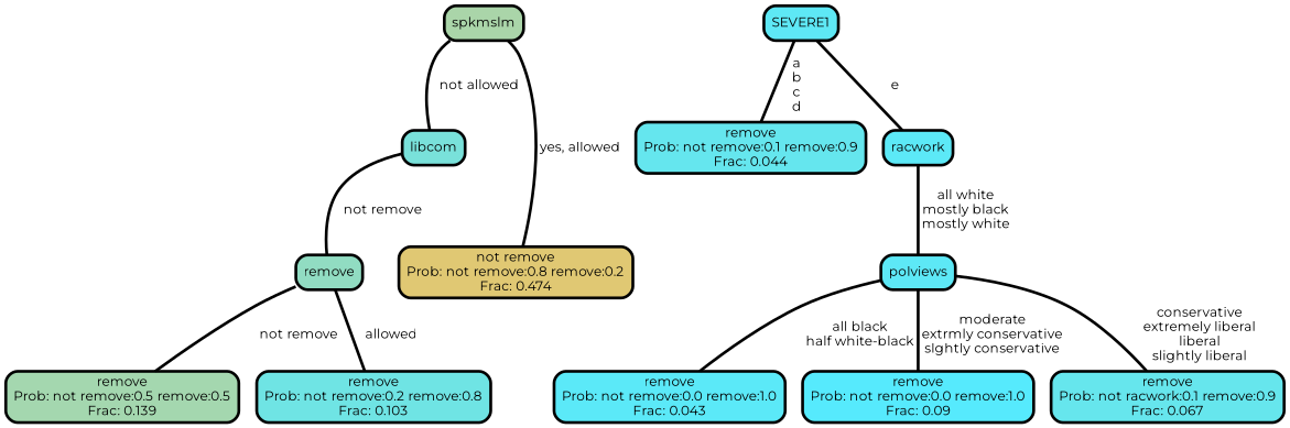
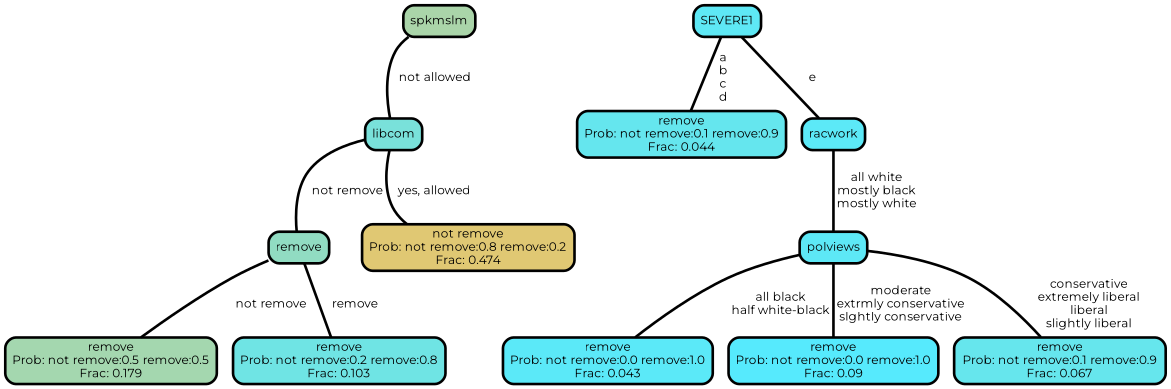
  graph {
    fontname=Montserrat
    ranksep="0 equally"
    splines=straight
    node [color=black fontcolor=black fontname=Montserrat penwidth=3 shape=box style="filled, rounded"]
    edge [color=black fontname=Montserrat penwidth=3]
-   n1 [fillcolor="#a4d7af" label="remove\nProb: not remove:0.5 remove:0.5\nFrac: 0.139"]
+   n1 [fillcolor="#a4d7af" label="remove\nProb: not remove:0.5 remove:0.5\nFrac: 0.179"]
    n2 [fillcolor="#91dcc2" label=remove]
    n3 [fillcolor="#6fe4e4" label="remove\nProb: not remove:0.2 remove:0.8\nFrac: 0.103"]
    n4 [fillcolor="#79e1da" label=libcom]
    n5 [fillcolor="#5ee8f5" label=SEVERE1]
    n6 [fillcolor="#65e6ee" label="remove\nProb: not remove:0.1 remove:0.9\nFrac: 0.044"]
    n7 [fillcolor="#5ce9f7" label=racwork]
    n8 [fillcolor="#5de8f6" label=polviews]
    n9 [fillcolor="#5be9f8" label="remove\nProb: not remove:0.0 remove:1.0\nFrac: 0.043"]
    n10 [fillcolor="#56eafd" label="remove\nProb: not remove:0.0 remove:1.0\nFrac: 0.09"]
-   n11 [fillcolor="#66e6ed" label="remove\nProb: not racwork:0.1 remove:0.9\nFrac: 0.067"]
+   n11 [fillcolor="#66e6ed" label="remove\nProb: not remove:0.1 remove:0.9\nFrac: 0.067"]
    n12 [fillcolor="#aad5a9" label=spkmslm]
    n13 [fillcolor="#e0c873" label="not remove\nProb: not remove:0.8 remove:0.2\nFrac: 0.474"]
    subgraph sub_1 {
      rank=same
    }
    n2 -- n1 [label=" not remove"]
-   n2 -- n3 [label=" allowed"]
+   n2 -- n3 [label=" remove"]
    n4 -- n2 [label=" not remove"]
    n5 -- n6 [label=" a\n b\n c\n d"]
    n5 -- n7 [label=" e"]
    n7 -- n8 [label=" all white\n mostly black\n mostly white"]
    n8 -- n9 [label=" all black\n half white-black"]
    n8 -- n10 [label=" moderate\n extrmly conservative\n slghtly conservative"]
    n8 -- n11 [label=" conservative\n extremely liberal\n liberal\n slightly liberal"]
    n12 -- n4 [label=" not allowed"]
-   n12 -- n13 [label=" yes, allowed"]
+   n4 -- n13 [label=" yes, allowed"]
  }
